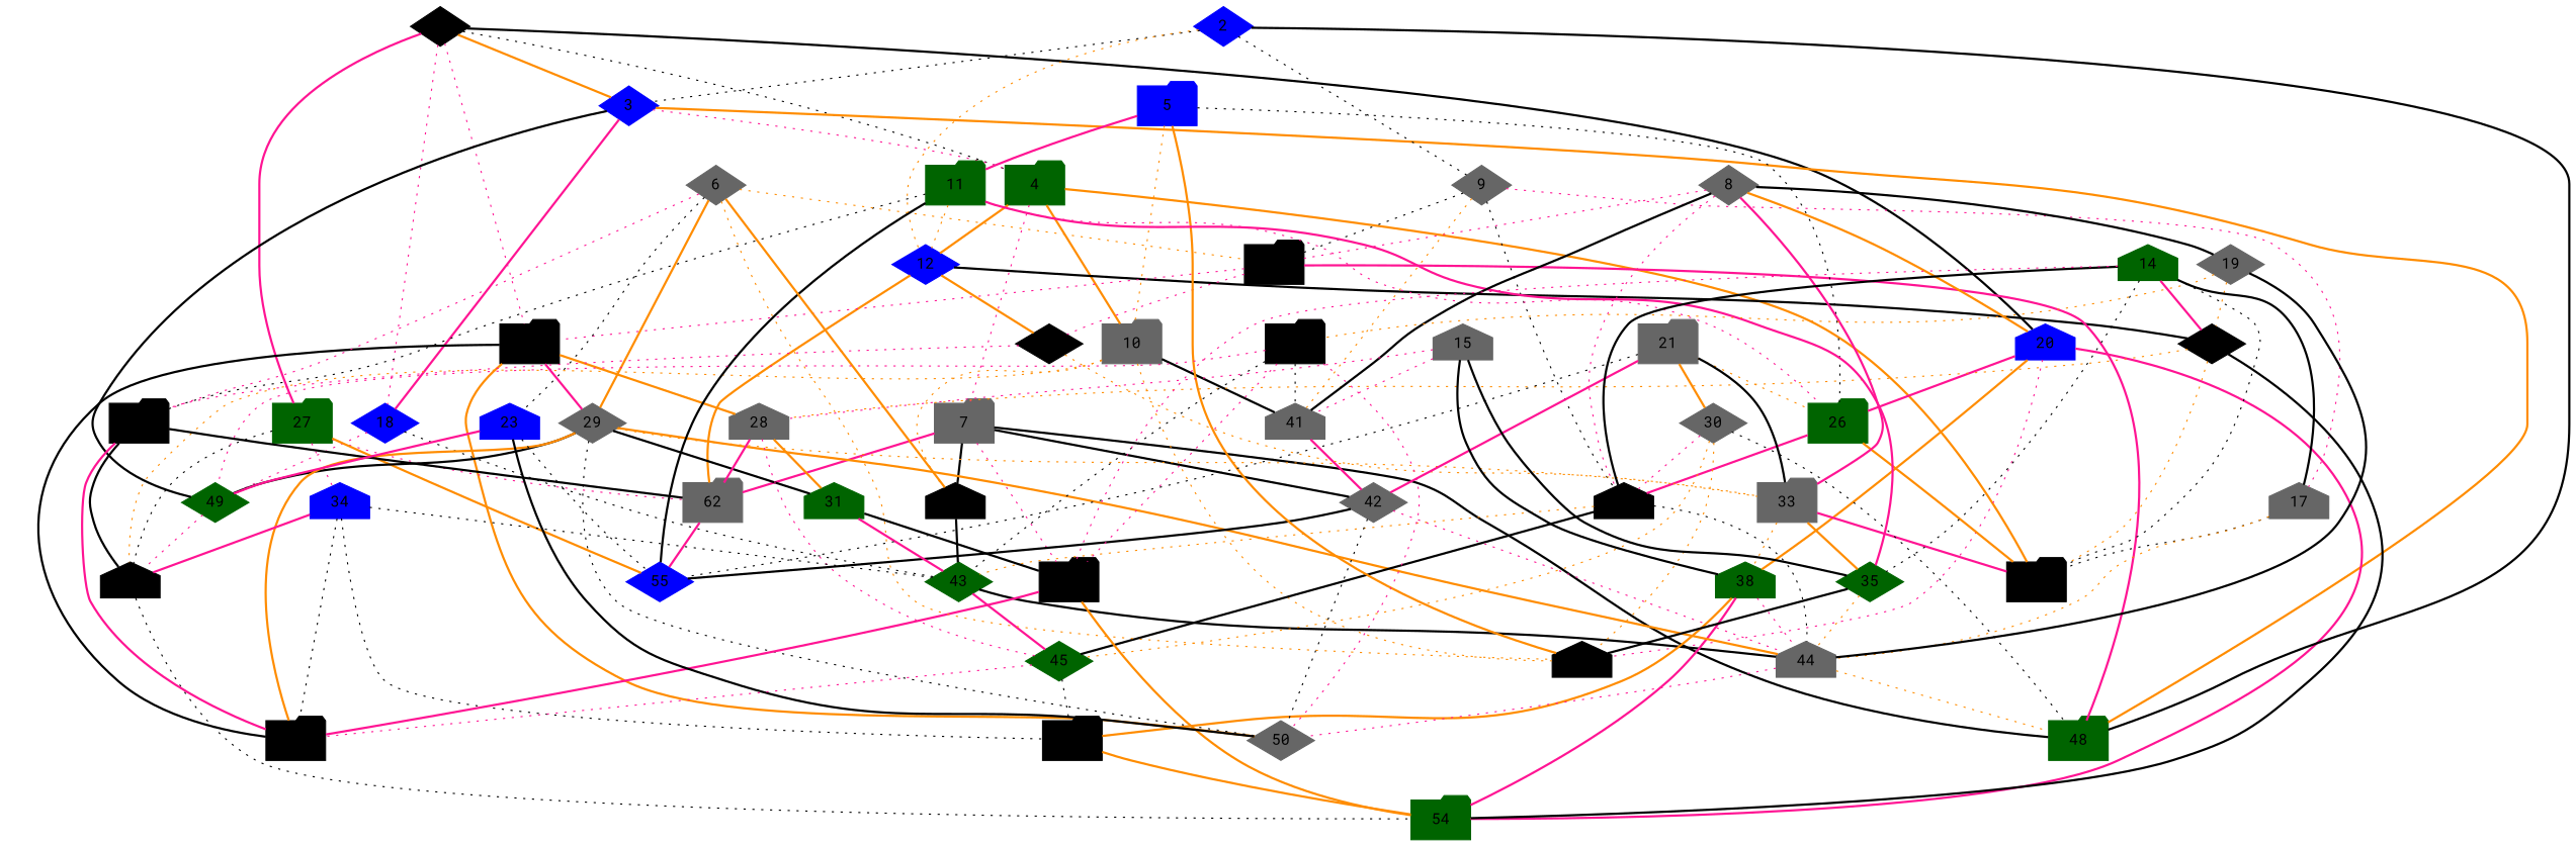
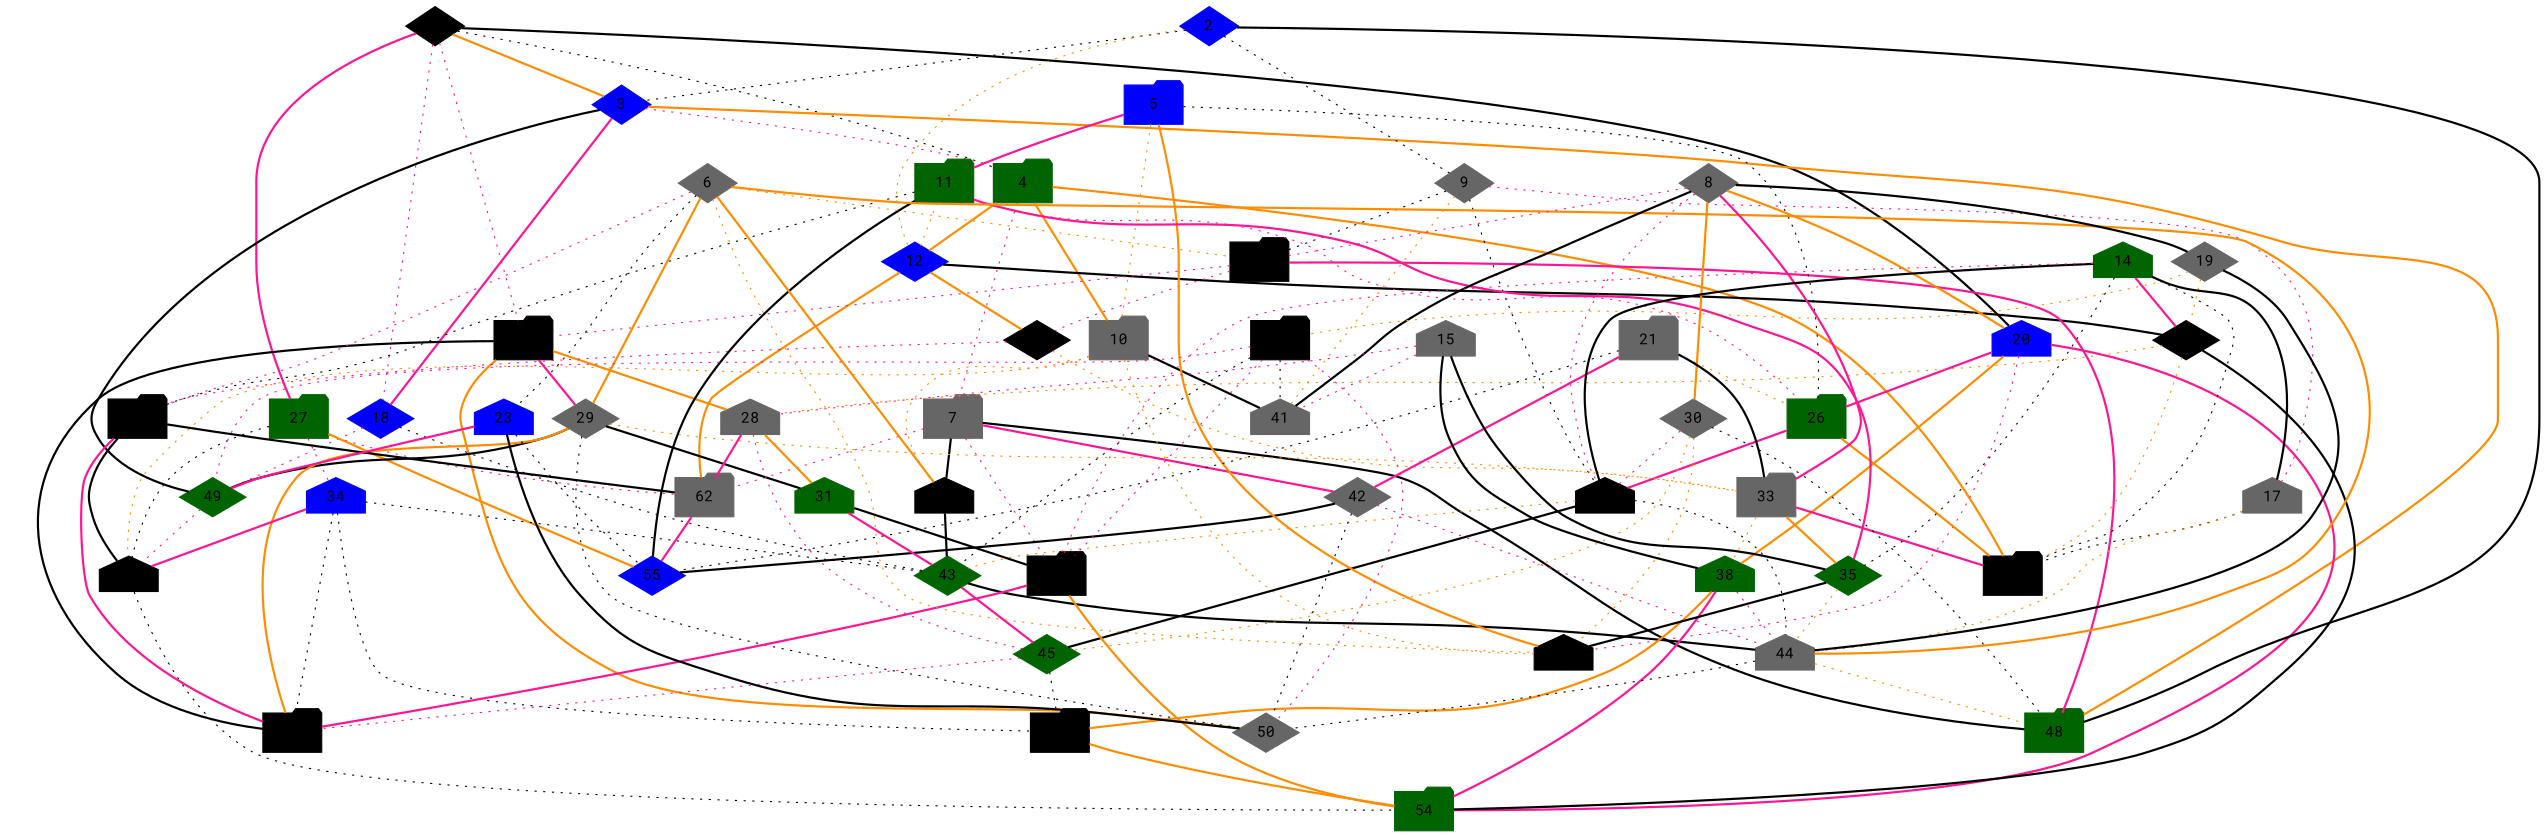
  graph {
    fontname="Roboto Mono"
    node [color=gray40 fontname="Roboto Mono" shape=diamond style=filled]
    edge [color=black fontname="Roboto Mono" style=dotted weight=1.0]
    1 [color=black]
    3 [color=blue]
    4 [color=darkgreen shape=folder]
    18 [color=blue]
    20 [color=blue shape=house]
    24 [color=black shape=folder]
    27 [color=darkgreen shape=folder]
    48 [color=darkgreen shape=folder]
    49 [color=darkgreen]
    12 [color=blue]
    7 [shape=folder]
    10 [shape=folder]
    36 [color=black shape=folder]
    43 [color=darkgreen]
    26 [color=darkgreen shape=folder]
    53 [color=black shape=house]
    38 [color=darkgreen shape=house]
    54 [color=darkgreen shape=folder]
    29
    28 [shape=house]
    50
    46 [color=black shape=folder]
    n23 [label=62 shape=folder]
    51 [color=black shape=house]
    55 [color=blue]
    34 [color=blue shape=house]
    2 [color=blue]
    9
    13 [color=black shape=folder]
    39 [color=black shape=house]
    41 [shape=house]
    17 [shape=house]
    16 [color=black]
    25 [color=black]
    22 [color=black shape=house]
    40 [color=black shape=folder]
    42
    5 [color=blue shape=folder]
    11 [color=darkgreen shape=folder]
    32 [color=black shape=folder]
    35 [color=darkgreen]
    6
    23 [color=blue shape=house]
    33 [shape=folder]
    44 [shape=house]
    31 [color=darkgreen shape=house]
    8
    19
    37 [color=black shape=folder]
    21 [shape=folder]
    30
    45 [color=darkgreen]
    14 [color=darkgreen shape=house]
    15 [shape=house]
    47 [color=black shape=folder]
    1 -- 3 [color=darkorange style=bold]
    1 -- 4
    1 -- 18 [color=deeppink]
    1 -- 20 [style=bold]
    1 -- 24 [color=deeppink]
    1 -- 27 [color=deeppink style=bold]
    3 -- 4 [color=deeppink]
    3 -- 18 [color=deeppink style=bold]
    3 -- 48 [color=darkorange style=bold]
    3 -- 49 [style=bold]
    4 -- 12 [color=darkorange style=bold]
    4 -- 7 [color=deeppink]
    4 -- 10 [color=darkorange style=bold]
    4 -- 36 [color=darkorange style=bold]
    18 -- 49 [color=deeppink]
    18 -- 43 [weight=3.0]
    20 -- 26 [color=deeppink style=bold]
    20 -- 53 [color=deeppink]
    20 -- 38 [color=darkorange style=bold]
    20 -- 54 [color=deeppink style=bold]
    24 -- 29 [color=deeppink style=bold]
    24 -- 28 [color=darkorange style=bold]
    24 -- 50 [color=darkorange style=bold]
    24 -- 46 [style=bold]
    27 -- n23 [color=deeppink]
    27 -- 51
    27 -- 55 [color=darkorange style=bold]
    27 -- 34 [color=deeppink weight=2.0]
    49 -- 51 [color=deeppink]
    12 -- n23 [color=darkorange style=bold]
    12 -- 16 [color=darkorange style=bold]
    12 -- 25 [style=bold]
    7 -- 48 [style=bold]
-   7 -- n23 [color=deeppink style=bold]
+   7 -- n23 [color=deeppink]
    7 -- 22 [style=bold]
    7 -- 40 [color=deeppink]
-   7 -- 42 [style=bold]
+   7 -- 42 [color=deeppink style=bold]
    10 -- 53 [color=darkorange]
    10 -- 51 [color=darkorange]
    10 -- 41 [style=bold]
    10 -- 22 [color=darkorange]
    43 -- 44 [style=bold]
    43 -- 45 [color=deeppink style=bold]
    26 -- 36 [color=darkorange style=bold]
    26 -- 39 [color=deeppink style=bold]
    38 -- 54 [color=deeppink style=bold]
    38 -- 44 [color=deeppink]
    38 -- 47 [color=darkorange style=bold]
    29 -- 49 [style=bold]
    29 -- 50
    29 -- 46 [color=darkorange style=bold]
    29 -- 33 [color=darkorange]
-   29 -- 44 [color=darkorange style=bold]
+   6 -- 44 [color=darkorange style=bold]
    29 -- 31 [style=bold]
    28 -- n23 [color=deeppink style=bold]
    28 -- 31 [color=darkorange style=bold]
    28 -- 45 [color=deeppink]
    n23 -- 55 [color=deeppink style=bold]
    51 -- 54
    34 -- 43
    34 -- 46
    34 -- 51 [color=deeppink style=bold]
    34 -- 47
    2 -- 3
    2 -- 48 [style=bold]
    2 -- 12 [color=darkorange]
    2 -- 9
    9 -- 13
    9 -- 39 [weight=2.0]
    9 -- 41 [color=darkorange]
    9 -- 17 [color=deeppink]
    13 -- 24 [color=deeppink]
    13 -- 48 [color=deeppink style=bold]
    13 -- 16 [color=deeppink]
    39 -- 43 [color=darkorange]
    39 -- 44
    39 -- 45 [style=bold]
-   41 -- 42 [color=deeppink style=bold]
    17 -- 36
    17 -- 44 [color=darkorange]
    16 -- 32 [color=deeppink]
    16 -- 33 [color=darkorange]
    25 -- 36 [color=darkorange]
    25 -- 54 [style=bold]
    25 -- 28 [color=darkorange]
    22 -- 43 [style=bold]
    40 -- 54 [color=darkorange style=bold]
    40 -- 46 [color=deeppink style=bold]
    42 -- 50
    42 -- 55 [style=bold]
    42 -- 44 [color=deeppink]
    5 -- 10 [color=darkorange]
    5 -- 26
    5 -- 53 [color=darkorange style=bold]
    5 -- 11 [color=deeppink style=bold]
    11 -- 12 [color=darkorange]
    11 -- 26 [color=deeppink]
    11 -- 55 [style=bold]
    11 -- 32
    11 -- 35 [color=deeppink style=bold]
    32 -- 46 [color=deeppink style=bold]
    32 -- n23 [style=bold]
    32 -- 51 [style=bold]
    35 -- 53 [style=bold]
    35 -- 44 [color=darkorange]
    6 -- 53 [color=darkorange]
    6 -- 29 [color=darkorange style=bold]
    6 -- 13 [color=darkorange]
    6 -- 22 [color=darkorange style=bold]
    6 -- 32 [color=deeppink]
    6 -- 23
    23 -- 49 [color=deeppink style=bold]
    23 -- 50 [style=bold]
    23 -- 55
    33 -- 36 [color=deeppink style=bold]
    33 -- 38 [color=darkorange]
    33 -- 35 [color=darkorange style=bold]
    44 -- 48 [color=darkorange]
-   44 -- 50 [color=deeppink]
+   44 -- 50
    31 -- 43 [color=deeppink style=bold]
    31 -- 40 [style=bold]
    8 -- 20 [color=darkorange style=bold]
    8 -- 13 [color=deeppink]
    8 -- 39 [color=deeppink]
    8 -- 41 [style=bold]
    8 -- 33 [color=deeppink style=bold]
    8 -- 19 [style=bold]
    19 -- 25 [color=darkorange]
    19 -- 44 [style=bold]
    19 -- 37 [color=darkorange]
    37 -- 49 [color=deeppink]
    37 -- 43
    37 -- 50 [color=deeppink]
    37 -- 41
    37 -- 40 [color=deeppink]
    21 -- 26 [color=darkorange]
    21 -- 55
    21 -- 42 [color=deeppink style=bold]
    21 -- 33 [style=bold]
-   21 -- 30 [color=darkorange style=bold]
+   8 -- 30 [color=darkorange style=bold]
    30 -- 48
    30 -- 53 [color=darkorange]
    30 -- 39 [color=deeppink weight=2.0]
    30 -- 45 [color=darkorange]
    45 -- 46 [color=deeppink]
    45 -- 47
    14 -- 36
    14 -- 39 [style=bold]
    14 -- 17 [style=bold]
    14 -- 25 [color=deeppink style=bold]
    14 -- 40 [color=deeppink]
    14 -- 35
    15 -- 38 [style=bold]
    15 -- 28 [color=deeppink]
    15 -- 41 [color=deeppink]
    15 -- 35 [style=bold]
    47 -- 54 [color=darkorange style=bold]
  }
